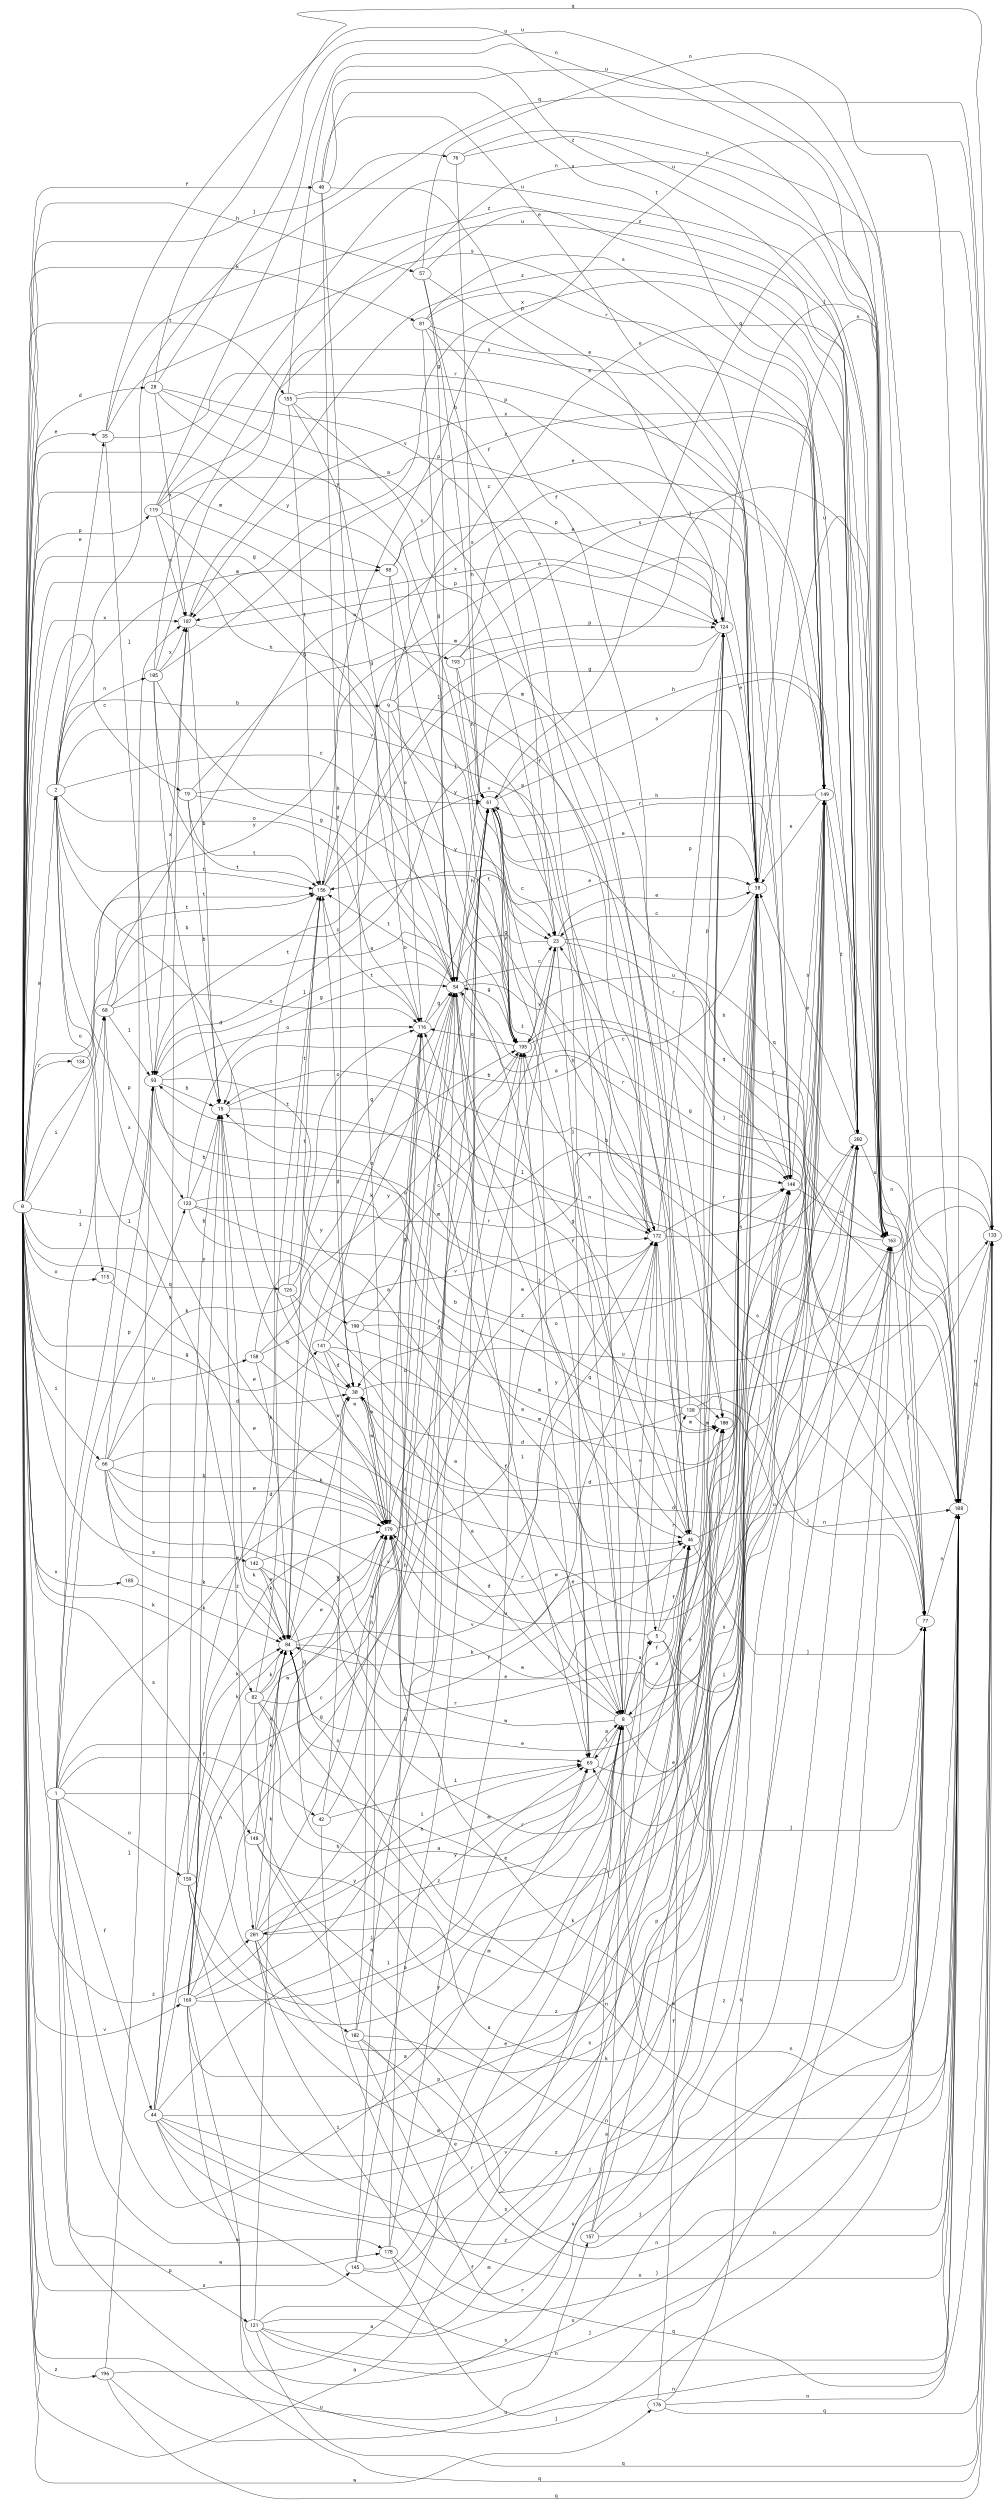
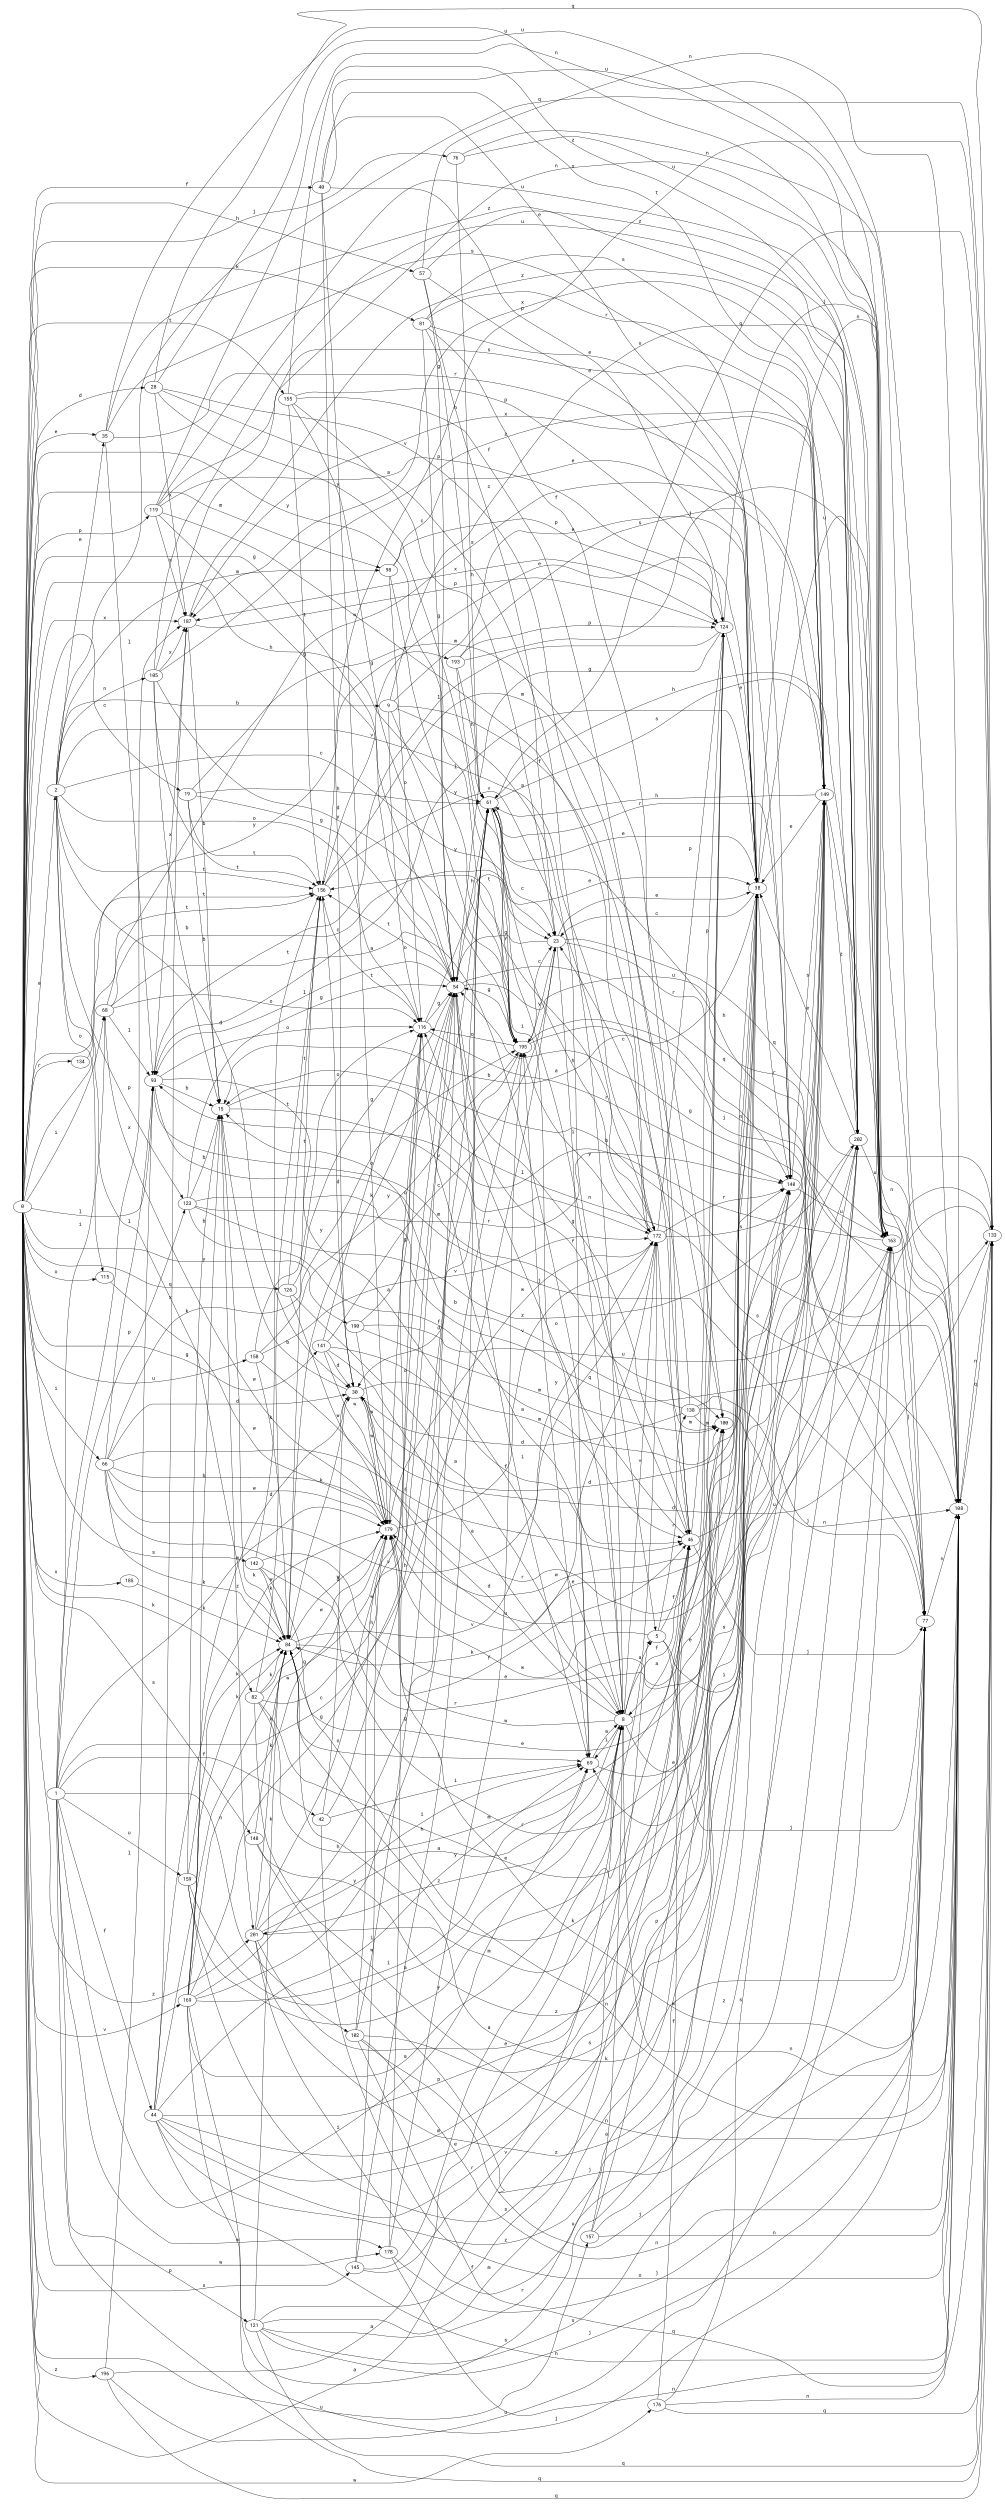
  strict digraph {
    fontname="Roboto Mono"
    rankdir=LR
    node [fontname="Roboto Mono"]
    edge [fontname="Roboto Mono"]
    0
    2
    5
    19
    28
    35
    40
    54
    57
    61
    66
    68
    76
    81
    82
    93
    98
    115
    119
    126
    134
    141
    142
    145
    148
    155
    156
    157
    158
    169
    176
    178
    185
    187
    190
    193
    195
    196
    201
    23
    123
    133
    9
    30
    84
    105
    116
    172
    179
    46
    77
    138
    163
    15
    100
    8
    149
    140
    202
    38
    124
    69
    108
    1
    42
    44
    102
    121
    159
    0 -> 2 [label=a]
    0 -> 5 [label=a]
    0 -> 19 [label=c]
    0 -> 28 [label=d]
    0 -> 35 [label=e]
    0 -> 40 [label=f]
    0 -> 54 [label=g]
    0 -> 57 [label=h]
    0 -> 61 [label=h]
    0 -> 66 [label=i]
    0 -> 68 [label=i]
    0 -> 76 [label=j]
    0 -> 81 [label=k]
    0 -> 82 [label=k]
    0 -> 93 [label=l]
    0 -> 98 [label=m]
    0 -> 115 [label=o]
    0 -> 119 [label=p]
    0 -> 126 [label=q]
    0 -> 134 [label=r]
    0 -> 141 [label=g]
    0 -> 142 [label=s]
    0 -> 145 [label=s]
    0 -> 148 [label=s]
    0 -> 155 [label=t]
    0 -> 156 [label=t]
    0 -> 157 [label=u]
    0 -> 158 [label=u]
    0 -> 169 [label=v]
    0 -> 176 [label=w]
    0 -> 178 [label=w]
    0 -> 185 [label=x]
    0 -> 187 [label=x]
    0 -> 190 [label=y]
    0 -> 193 [label=y]
    0 -> 195 [label=y]
    0 -> 196 [label=z]
    0 -> 201 [label=z]
    2 -> 35 [label=e]
    2 -> 98 [label=m]
    2 -> 115 [label=o]
    2 -> 156 [label=t]
    2 -> 23 [label=c]
    2 -> 123 [label=p]
    2 -> 133 [label=q]
    2 -> 9 [label=b]
    2 -> 30 [label=d]
    2 -> 84 [label=k]
    2 -> 105 [label=n]
    2 -> 116 [label=o]
    2 -> 172 [label=v]
    5 -> 179 [label=w]
    5 -> 46 [label=f]
    5 -> 77 [label=j]
    5 -> 138 [label=r]
    5 -> 163 [label=u]
    19 -> 54 [label=g]
    19 -> 61 [label=h]
    19 -> 156 [label=t]
    19 -> 15 [label=b]
    19 -> 100 [label=m]
    28 -> 187 [label=x]
    28 -> 195 [label=y]
    28 -> 133 [label=q]
    28 -> 172 [label=v]
    28 -> 163 [label=u]
    28 -> 8 [label=a]
    35 -> 93 [label=l]
    35 -> 163 [label=u]
    35 -> 149 [label=s]
    35 -> 140 [label=r]
    35 -> 202 [label=z]
    40 -> 30 [label=d]
    40 -> 179 [label=w]
    40 -> 163 [label=u]
    40 -> 149 [label=s]
    40 -> 38 [label=e]
    40 -> 124 [label=p]
    54 -> 61 [label=h]
    54 -> 93 [label=l]
    54 -> 156 [label=t]
    54 -> 133 [label=q]
    54 -> 84 [label=k]
    54 -> 46 [label=f]
    54 -> 163 [label=u]
-   54 -> 140 [label=r]
+   116 -> 140 [label=r]
    54 -> 69 [label=i]
    57 -> 54 [label=g]
    57 -> 23 [label=c]
    57 -> 202 [label=z]
    57 -> 38 [label=e]
    57 -> 108 [label=n]
    61 -> 195 [label=y]
    61 -> 23 [label=c]
    61 -> 133 [label=q]
    61 -> 8 [label=a]
    61 -> 149 [label=s]
    61 -> 140 [label=r]
    61 -> 38 [label=e]
    66 -> 93 [label=l]
    66 -> 195 [label=y]
    66 -> 30 [label=d]
    66 -> 84 [label=k]
    66 -> 172 [label=v]
    66 -> 179 [label=w]
    66 -> 46 [label=f]
    66 -> 163 [label=u]
    66 -> 140 [label=r]
    68 -> 93 [label=l]
    68 -> 23 [label=c]
    68 -> 116 [label=o]
    68 -> 179 [label=w]
    68 -> 8 [label=a]
    68 -> 149 [label=s]
    76 -> 61 [label=h]
    76 -> 163 [label=u]
    76 -> 108 [label=n]
    81 -> 54 [label=g]
    81 -> 61 [label=h]
    81 -> 46 [label=f]
    81 -> 149 [label=s]
    81 -> 140 [label=r]
    81 -> 38 [label=e]
    82 -> 61 [label=h]
    82 -> 156 [label=t]
    82 -> 84 [label=k]
    82 -> 179 [label=w]
    82 -> 100 [label=m]
    82 -> 38 [label=e]
    82 -> 108 [label=n]
    93 -> 187 [label=x]
    93 -> 116 [label=o]
    93 -> 77 [label=j]
    93 -> 15 [label=b]
    93 -> 100 [label=m]
    93 -> 8 [label=a]
    98 -> 195 [label=y]
    98 -> 116 [label=o]
    98 -> 38 [label=e]
    98 -> 124 [label=p]
    115 -> 179 [label=w]
    119 -> 54 [label=g]
    119 -> 187 [label=x]
    119 -> 172 [label=v]
    119 -> 163 [label=u]
    119 -> 149 [label=s]
    119 -> 124 [label=p]
    119 -> 108 [label=n]
    126 -> 54 [label=g]
    126 -> 156 [label=t]
    126 -> 179 [label=w]
    126 -> 8 [label=a]
    134 -> 156 [label=t]
    141 -> 23 [label=c]
    141 -> 30 [label=d]
    141 -> 116 [label=o]
    141 -> 179 [label=w]
    141 -> 46 [label=f]
    141 -> 8 [label=a]
    142 -> 156 [label=t]
    142 -> 84 [label=k]
    142 -> 140 [label=r]
    142 -> 38 [label=e]
    142 -> 108 [label=n]
    145 -> 61 [label=h]
    145 -> 172 [label=v]
    145 -> 179 [label=w]
    145 -> 8 [label=a]
    148 -> 84 [label=k]
    148 -> 77 [label=j]
    148 -> 202 [label=z]
    155 -> 54 [label=g]
    155 -> 156 [label=t]
    155 -> 23 [label=c]
    155 -> 46 [label=f]
    155 -> 202 [label=z]
    155 -> 124 [label=p]
    156 -> 30 [label=d]
    156 -> 172 [label=v]
    156 -> 100 [label=m]
    156 -> 38 [label=e]
    157 -> 8 [label=a]
    157 -> 202 [label=z]
    157 -> 124 [label=p]
    157 -> 108 [label=n]
    158 -> 195 [label=y]
    158 -> 84 [label=k]
    158 -> 116 [label=o]
    158 -> 172 [label=v]
    158 -> 140 [label=r]
    169 -> 54 [label=g]
    169 -> 61 [label=h]
    169 -> 195 [label=y]
    169 -> 30 [label=d]
    169 -> 84 [label=k]
    169 -> 179 [label=w]
    169 -> 77 [label=j]
    169 -> 15 [label=b]
    169 -> 8 [label=a]
    169 -> 149 [label=s]
    169 -> 69 [label=i]
    176 -> 133 [label=q]
    176 -> 46 [label=f]
    176 -> 149 [label=s]
    176 -> 108 [label=n]
    178 -> 195 [label=y]
    178 -> 116 [label=o]
    178 -> 77 [label=j]
    178 -> 108 [label=n]
    185 -> 84 [label=k]
    187 -> 15 [label=b]
    187 -> 202 [label=z]
    187 -> 124 [label=p]
    190 -> 54 [label=g]
    190 -> 179 [label=w]
    190 -> 163 [label=u]
    190 -> 100 [label=m]
    193 -> 61 [label=h]
    193 -> 77 [label=j]
    193 -> 149 [label=s]
    193 -> 124 [label=p]
    193 -> 69 [label=i]
    195 -> 54 [label=g]
    195 -> 23 [label=c]
    195 -> 30 [label=d]
    195 -> 116 [label=o]
    195 -> 77 [label=j]
    195 -> 108 [label=n]
    196 -> 93 [label=l]
    196 -> 133 [label=q]
    196 -> 163 [label=u]
    196 -> 8 [label=a]
    201 -> 84 [label=k]
    201 -> 116 [label=o]
    201 -> 163 [label=u]
    201 -> 100 [label=m]
    201 -> 8 [label=a]
    201 -> 202 [label=z]
    201 -> 38 [label=e]
    201 -> 69 [label=i]
    23 -> 54 [label=g]
    23 -> 195 [label=y]
    23 -> 133 [label=q]
    23 -> 140 [label=r]
    23 -> 38 [label=e]
    23 -> 69 [label=i]
    123 -> 54 [label=g]
    123 -> 133 [label=q]
    123 -> 46 [label=f]
    123 -> 15 [label=b]
    123 -> 140 [label=r]
    123 -> 202 [label=z]
    133 -> 156 [label=t]
    133 -> 30 [label=d]
    133 -> 15 [label=b]
    133 -> 108 [label=n]
    9 -> 5 [label=a]
    9 -> 195 [label=y]
    9 -> 116 [label=o]
    9 -> 46 [label=f]
    9 -> 163 [label=u]
    9 -> 38 [label=e]
    30 -> 84 [label=k]
    30 -> 179 [label=w]
    30 -> 15 [label=b]
    30 -> 100 [label=m]
    84 -> 156 [label=t]
    84 -> 172 [label=v]
    84 -> 179 [label=w]
    84 -> 46 [label=f]
    84 -> 38 [label=e]
    84 -> 69 [label=i]
    105 -> 156 [label=t]
    105 -> 187 [label=x]
    105 -> 195 [label=y]
    105 -> 163 [label=u]
    105 -> 15 [label=b]
    105 -> 202 [label=z]
    105 -> 108 [label=n]
    116 -> 54 [label=g]
    116 -> 156 [label=t]
    116 -> 8 [label=a]
    116 -> 38 [label=e]
    172 -> 61 [label=h]
    172 -> 156 [label=t]
    172 -> 195 [label=y]
    172 -> 84 [label=k]
    172 -> 179 [label=w]
    172 -> 100 [label=m]
    172 -> 149 [label=s]
    172 -> 140 [label=r]
    172 -> 124 [label=p]
    179 -> 116 [label=o]
    179 -> 172 [label=v]
    179 -> 38 [label=e]
    46 -> 54 [label=g]
    46 -> 116 [label=o]
    46 -> 77 [label=j]
    46 -> 8 [label=a]
    46 -> 149 [label=s]
    46 -> 124 [label=p]
    77 -> 54 [label=g]
    77 -> 84 [label=k]
    77 -> 108 [label=n]
    138 -> 23 [label=c]
    138 -> 30 [label=d]
    138 -> 77 [label=j]
    138 -> 15 [label=b]
    138 -> 100 [label=m]
    138 -> 108 [label=n]
    163 -> 93 [label=l]
    163 -> 77 [label=j]
    15 -> 201 [label=z]
    15 -> 84 [label=k]
    15 -> 172 [label=v]
    15 -> 108 [label=n]
    8 -> 5 [label=a]
    8 -> 201 [label=z]
    8 -> 30 [label=d]
    8 -> 172 [label=v]
    8 -> 179 [label=w]
    8 -> 46 [label=f]
    8 -> 149 [label=s]
    8 -> 38 [label=e]
    8 -> 69 [label=i]
    8 -> 108 [label=n]
    149 -> 61 [label=h]
    149 -> 187 [label=x]
    149 -> 30 [label=d]
    149 -> 202 [label=z]
    149 -> 38 [label=e]
    149 -> 108 [label=n]
    140 -> 163 [label=u]
    140 -> 149 [label=s]
    202 -> 61 [label=h]
    202 -> 187 [label=x]
    202 -> 84 [label=k]
    202 -> 163 [label=u]
    202 -> 38 [label=e]
    202 -> 69 [label=i]
    38 -> 93 [label=l]
    38 -> 23 [label=c]
    38 -> 163 [label=u]
    38 -> 15 [label=b]
    38 -> 140 [label=r]
    38 -> 108 [label=n]
    124 -> 54 [label=g]
    124 -> 93 [label=l]
    124 -> 187 [label=x]
    124 -> 179 [label=w]
    124 -> 77 [label=j]
    124 -> 38 [label=e]
    69 -> 195 [label=y]
    69 -> 8 [label=a]
    69 -> 38 [label=e]
    108 -> 61 [label=h]
    108 -> 133 [label=q]
    108 -> 179 [label=w]
    1 -> 68 [label=i]
    1 -> 178 [label=w]
    1 -> 187 [label=x]
    1 -> 23 [label=c]
    1 -> 123 [label=p]
    1 -> 133 [label=q]
    1 -> 179 [label=w]
    1 -> 69 [label=i]
    1 -> 42 [label=f]
    1 -> 44 [label=f]
    1 -> 102 [label=n]
    1 -> 121 [label=p]
    1 -> 159 [label=u]
    42 -> 61 [label=h]
    42 -> 30 [label=d]
    42 -> 69 [label=i]
    42 -> 108 [label=n]
    44 -> 54 [label=g]
    44 -> 187 [label=x]
    44 -> 179 [label=w]
    44 -> 100 [label=m]
    44 -> 140 [label=r]
    44 -> 202 [label=z]
    44 -> 38 [label=e]
    44 -> 124 [label=p]
    44 -> 69 [label=i]
    44 -> 108 [label=n]
    102 -> 54 [label=g]
    102 -> 133 [label=q]
    102 -> 179 [label=w]
    102 -> 77 [label=j]
    102 -> 149 [label=s]
    102 -> 108 [label=n]
    121 -> 133 [label=q]
    121 -> 84 [label=k]
    121 -> 46 [label=f]
    121 -> 77 [label=j]
    121 -> 163 [label=u]
    121 -> 100 [label=m]
    121 -> 140 [label=r]
    159 -> 84 [label=k]
    159 -> 46 [label=f]
    159 -> 15 [label=b]
    159 -> 8 [label=a]
    159 -> 149 [label=s]
  }
